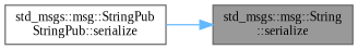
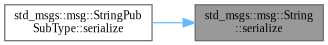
  digraph {
    rankdir=RL
    fontname="Liberation Serif"
    node [fontname="Liberation Serif" fontsize=10 shape=box style=filled]
    n1 [color=gray40 fillcolor=grey60 fontcolor=black height=0.2 label="std_msgs::msg::String\l::serialize" width=0.4]
-   n2 [color=grey40 fillcolor=white height=0.2 label="std_msgs::msg::StringPub\lStringPub::serialize" width=0.4]
+   n2 [color=grey40 fillcolor=white height=0.2 label="std_msgs::msg::StringPub\lSubType::serialize" width=0.4]
    n1 -> n2 [color=steelblue1 dir=back fontname="Liberation Serif" fontsize=10 labelfontname=Helvetica labelfontsize=10 style=solid]
  }
